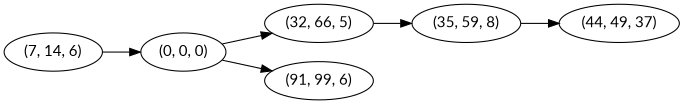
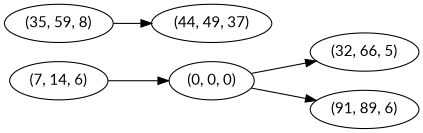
  digraph {
    fontname=Lato
    rankdir=LR
    node [fontname=Lato]
    edge [fontname=Lato]
    "(0, 0, 0)"
    "(32, 66, 5)"
-   "(91, 99, 6)"
+   "(91, 99, 6)" [label="(91, 89, 6)"]
    "(7, 14, 6)"
    "(35, 59, 8)"
    n6 [label="(44, 49, 37)"]
    "(0, 0, 0)" -> "(32, 66, 5)"
    "(0, 0, 0)" -> "(91, 99, 6)"
-   "(32, 66, 5)" -> "(35, 59, 8)"
    "(7, 14, 6)" -> "(0, 0, 0)"
    "(35, 59, 8)" -> n6
  }
